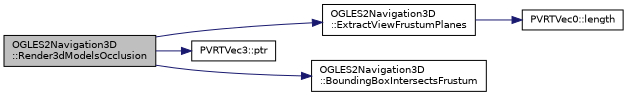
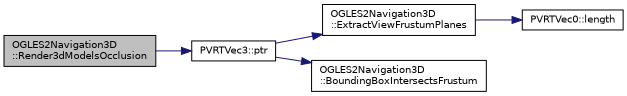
  digraph {
    rankdir=LR
    node [color=black fillcolor=white fontname=Helvetica fontsize=10 shape=record style=filled]
    edge [color=midnightblue fontname=Helvetica fontsize=10 labelfontname=Helvetica labelfontsize=10 style=solid]
    n1 [fillcolor=grey75 fontcolor=black height=0.2 label="OGLES2Navigation3D\l::Render3dModelsOcclusion" width=0.4]
    n2 [height=0.2 label="OGLES2Navigation3D\l::ExtractViewFrustumPlanes" width=0.4]
    n3 [height=0.2 label="PVRTVec3::ptr" width=0.4]
    n4 [height=0.2 label="OGLES2Navigation3D\l::BoundingBoxIntersectsFrustum" width=0.4]
    n5 [height=0.2 label="PVRTVec0::length" width=0.4]
-   n1 -> n2
+   n3 -> n2
    n1 -> n3
-   n1 -> n4
+   n3 -> n4
    n2 -> n5
  }
